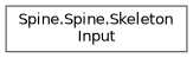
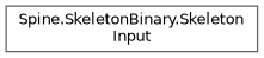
  digraph {
    rankdir=LR
-   n1 [color=grey40 fillcolor=white fontname=Helvetica fontsize=10 height=0.2 label="Spine.Spine.Skeleton\lInput" shape=box style=filled width=0.4]
+   n1 [color=grey40 fillcolor=white fontname=Helvetica fontsize=10 height=0.2 label="Spine.SkeletonBinary.Skeleton\lInput" shape=box style=filled width=0.4]
  }
